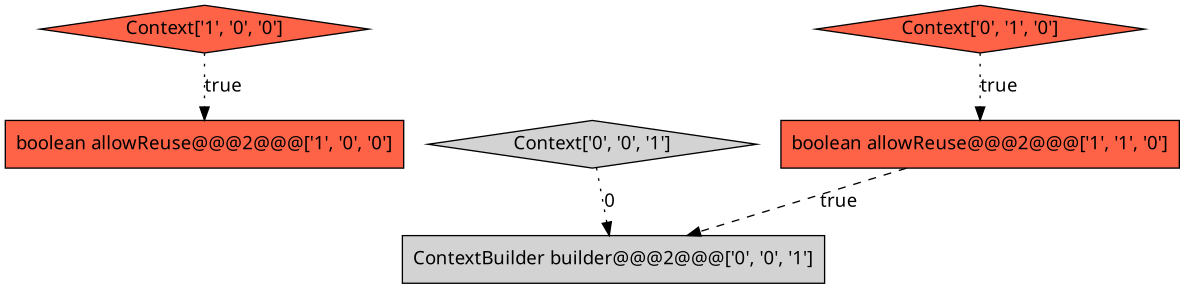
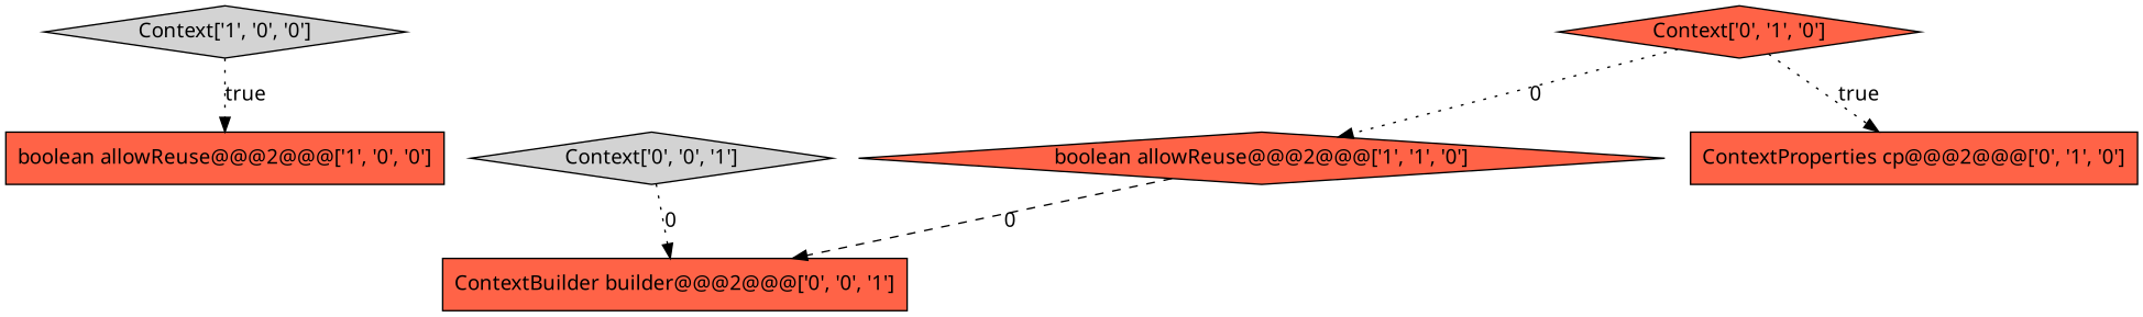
  digraph {
    fontname="Noto Sans"
    node [fillcolor=tomato fontname="Noto Sans" shape=box style=filled]
    edge [fontname="Noto Sans" style=dotted]
-   n1 [label="Context['1', '0', '0']" shape=diamond]
+   n1 [fillcolor=lightgray label="Context['1', '0', '0']" shape=diamond]
    n2 [label="boolean allowReuse@@@2@@@['1', '0', '0']"]
-   n3 [label="boolean allowReuse@@@2@@@['1', '1', '0']"]
-   n4 [fillcolor=lightgray label="ContextBuilder builder@@@2@@@['0', '0', '1']"]
+   n3 [label="boolean allowReuse@@@2@@@['1', '1', '0']" shape=diamond]
+   n4 [label="ContextBuilder builder@@@2@@@['0', '0', '1']"]
    n5 [fillcolor=lightgray label="Context['0', '0', '1']" shape=diamond]
    n6 [label="Context['0', '1', '0']" shape=diamond]
+   n7 [label="ContextProperties cp@@@2@@@['0', '1', '0']"]
    n1 -> n2 [label=true]
-   n3 -> n4 [label=true style=dashed]
+   n3 -> n4 [label=0 style=dashed]
    n5 -> n4 [label=0]
-   n6 -> n3 [label=true]
+   n6 -> n3 [label=0]
+   n6 -> n7 [label=true]
  }
